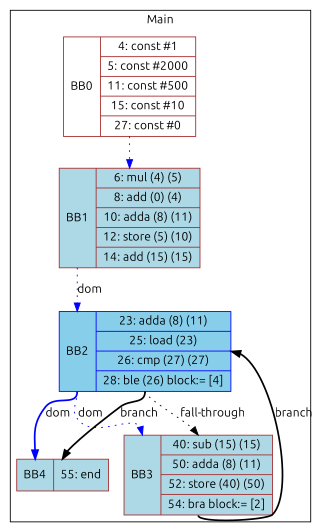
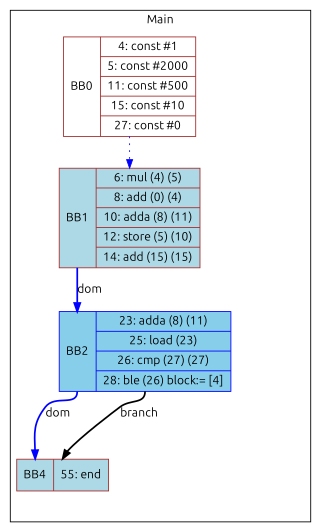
  digraph {
    fontname=Ubuntu
    node [color=brown fillcolor=lightblue fontname=Ubuntu shape=record style=filled]
    edge [color=blue fontname=Ubuntu headport=n style=dotted tailport=s]
    n1 [fillcolor=white label="<b>BB0|{4: const #1|5: const #2000|11: const #500|15: const #10|27: const #0}"]
    n2 [label="<b>BB1|{6: mul (4) (5)|8: add (0) (4)|10: adda (8) (11)|12: store (5) (10)|14: add (15) (15)}"]
    n3 [color=blue fillcolor=skyblue label="<b>BB2|{23: adda (8) (11)|25: load (23)|26: cmp (27) (27)|28: ble (26) block:= [4]}"]
-   n4 [label="<b>BB3|{40: sub (15) (15)|50: adda (8) (11)|52: store (40) (50)|54: bra block:= [2]}"]
    n5 [label="<b>BB4|{55: end}"]
    subgraph cluster_1 {
      label=Main
      n1
      n2
      n3
-     n4
      n5
    }
    n1 -> n2
-   n2 -> n3 [headport=b label=dom tailport=b]
-   n3 -> n4 [headport=b label=dom tailport=b]
-   n3 -> n4 [label="fall-through" color=""]
+   n2 -> n3 [headport=b label=dom style=bold tailport=b]
    n3 -> n5 [headport=b label=dom style=bold tailport=b]
    n3 -> n5 [label=branch style=bold color=""]
-   n4 -> n3 [headport=e label=branch style=bold color=""]
  }
